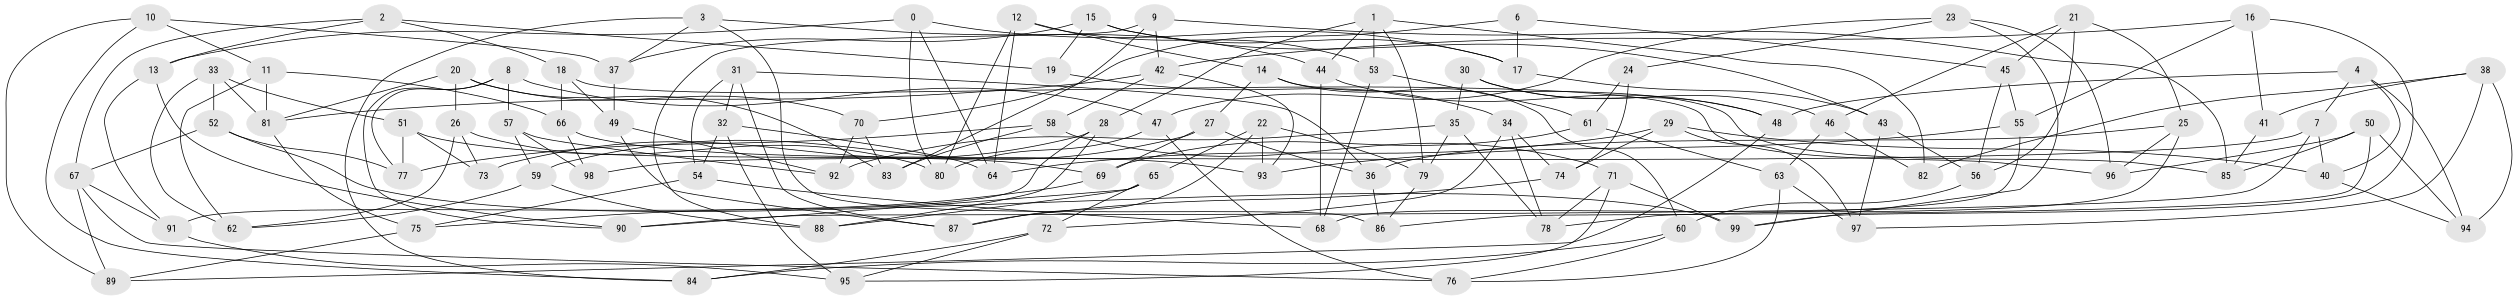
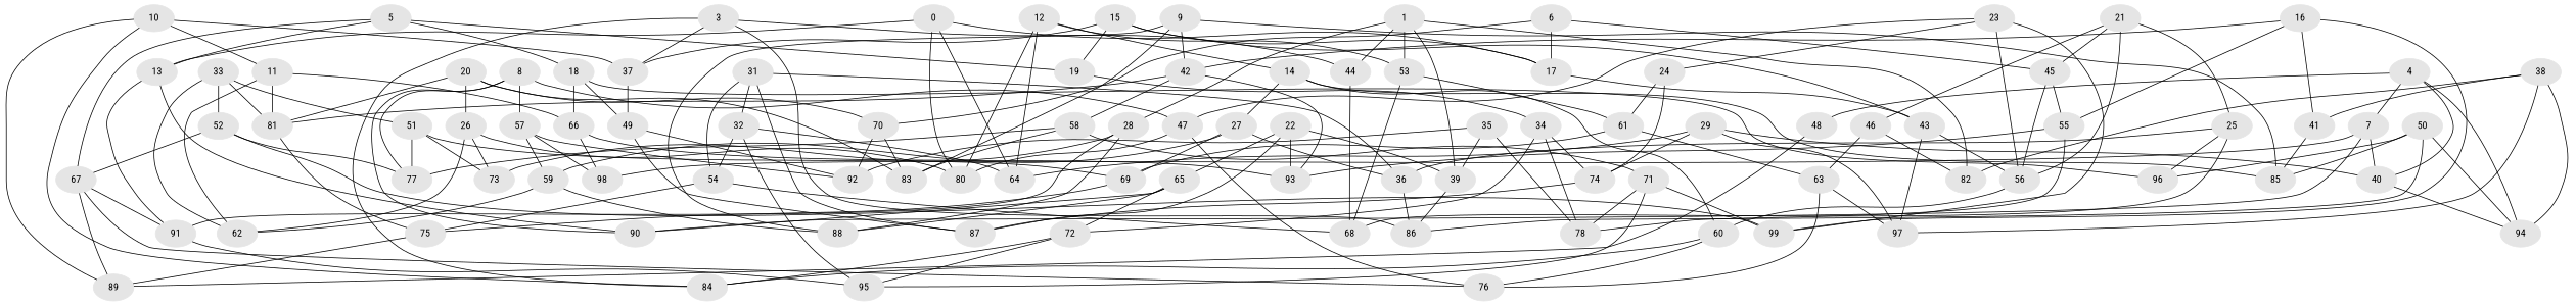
  graph {
    fontname="Roboto Condensed"
    node [color=gray90 fontname="Roboto Condensed" style=filled]
    edge [fontname="Roboto Condensed"]
    1
    28
-   39 [label=79]
+   39
    53
    82
    44
    88
    91
    73
    86
    61
    68
-   2
+   2 [label=5]
    13
    18
    19
    67
    90
    66
    49
    96
    34
    89
    76
    3
    37
    84
    48
    4
    7
    40
    94
    98
    n34 [label=0]
    17
    64
    80
    43
    6
    45
    70
    55
    56
    83
    92
    8
    47
    57
    77
    59
    9
    42
    85
    81
    93
    58
    10
    11
    62
    75
    12
    14
    27
    60
    95
    36
    69
    15
    97
    16
    41
    n72 [label=99]
    78
    87
    74
    72
    20
    26
    21
    25
    46
    63
    22
    65
    23
    24
    29
-   30
    35
    31
    32
    54
    33
    51
    52
    38
    71
    50
    1 -- 28
    1 -- 39
    1 -- 53
    1 -- 82
    1 -- 44
    28 -- 88
    28 -- 91
    28 -- 73
    39 -- 86
    53 -- 61
    53 -- 68
    44 -- 68
-   44 -- 48
    91 -- 95
    61 -- 69
    61 -- 63
    2 -- 13
    2 -- 18
    2 -- 19
    2 -- 67
    13 -- 91
    13 -- 90
    18 -- 66
    18 -- 49
    18 -- 96
    19 -- 34
    67 -- 91
    67 -- 89
    67 -- 76
    66 -- 98
    66 -- 93
    49 -- 92
    49 -- 87
    34 -- 78
    34 -- 74
    34 -- 72
    3 -- 44
    3 -- 86
    3 -- 37
    3 -- 84
    37 -- 49
    48 -- 89
    4 -- 48
    4 -- 7
    4 -- 40
    4 -- 94
    7 -- 90
    7 -- 40
    7 -- 98
    40 -- 94
    n34 -- 13
    n34 -- 17
    n34 -- 64
    n34 -- 80
    17 -- 43
    43 -- 56
    43 -- 97
    6 -- 17
    6 -- 45
    6 -- 70
    45 -- 55
    45 -- 56
    70 -- 83
    70 -- 92
    55 -- 93
    55 -- 78
    56 -- 60
    8 -- 90
    8 -- 47
    8 -- 57
    8 -- 77
    47 -- 76
    47 -- 80
    57 -- 98
    57 -- 92
    57 -- 59
    59 -- 88
    59 -- 62
    9 -- 88
    9 -- 83
    9 -- 42
    9 -- 85
    42 -- 81
    42 -- 93
    42 -- 58
    81 -- 75
    58 -- 83
    58 -- 77
    58 -- 71
    10 -- 89
    10 -- 37
    10 -- 84
    10 -- 11
    11 -- 66
    11 -- 81
    11 -- 62
    75 -- 89
    12 -- 53
    12 -- 64
    12 -- 80
    12 -- 14
    14 -- 85
    14 -- 27
    14 -- 60
    27 -- 59
    27 -- 36
    27 -- 69
    60 -- 76
    60 -- 84
    36 -- 86
    69 -- 75
    15 -- 19
    15 -- 37
    15 -- 17
    15 -- 43
    16 -- 55
    16 -- 42
    16 -- 41
    16 -- n72
    41 -- 85
    74 -- 87
    72 -- 84
    72 -- 95
    20 -- 70
    20 -- 83
    20 -- 81
    20 -- 26
    26 -- 73
    26 -- 80
    26 -- 62
    21 -- 45
    21 -- 56
    21 -- 25
    21 -- 46
    25 -- 68
    25 -- 96
    25 -- 36
    46 -- 82
    46 -- 63
    63 -- 76
    63 -- 97
    22 -- 39
    22 -- 93
    22 -- 87
    22 -- 65
    65 -- 88
    65 -- 90
    65 -- 72
-   23 -- 96
+   23 -- 56
    23 -- 47
    23 -- n72
    23 -- 24
    24 -- 61
    24 -- 74
    29 -- 40
    29 -- 64
    29 -- 97
    29 -- 74
-   30 -- 48
-   30 -- 46
-   30 -- 35
    35 -- 39
    35 -- 92
    35 -- 78
    31 -- 36
    31 -- 87
    31 -- 32
    31 -- 54
    32 -- 64
    32 -- 95
    32 -- 54
    54 -- 68
    54 -- 75
    33 -- 81
    33 -- 62
    33 -- 51
    33 -- 52
    51 -- 73
    51 -- 77
    51 -- 69
    52 -- 67
    52 -- 77
    52 -- n72
    38 -- 82
    38 -- 94
    38 -- 97
    38 -- 41
    71 -- 95
    71 -- n72
    71 -- 78
    50 -- 86
    50 -- 96
    50 -- 94
    50 -- 85
  }
